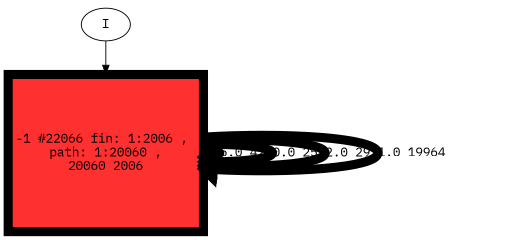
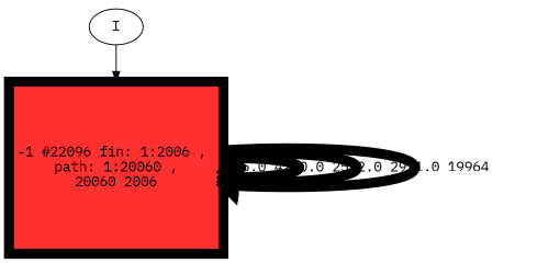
  digraph {
    fontname="IBM Plex Mono"
    node [fontname="IBM Plex Mono"]
    edge [penwidth=10.0018 fontname="IBM Plex Mono"]
-   n1 [fillcolor=firebrick1 height=2.39806 label="-1 #22066 fin: 1:2006 , \n path: 1:20060 , \n20060 2006" penwidth=10.0018 shape=box style=filled width=2.39806]
+   n1 [fillcolor=firebrick1 height=2.39806 label="-1 #22096 fin: 1:2006 , \n path: 1:20060 , \n20060 2006" penwidth=10.0018 shape=box style=filled width=2.39806]
    I
    n1 -> n1 [label="5.0 42 "]
    n1 -> n1 [label="0.0 25 "]
    n1 -> n1 [label="2.0 29 "]
    n1 -> n1 [label="1.0 19964 "]
    I -> n1 [penwidth=""]
  }
